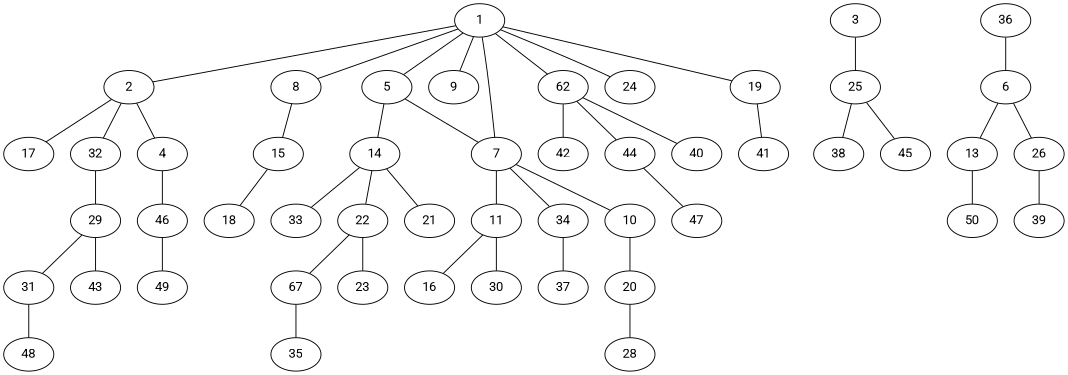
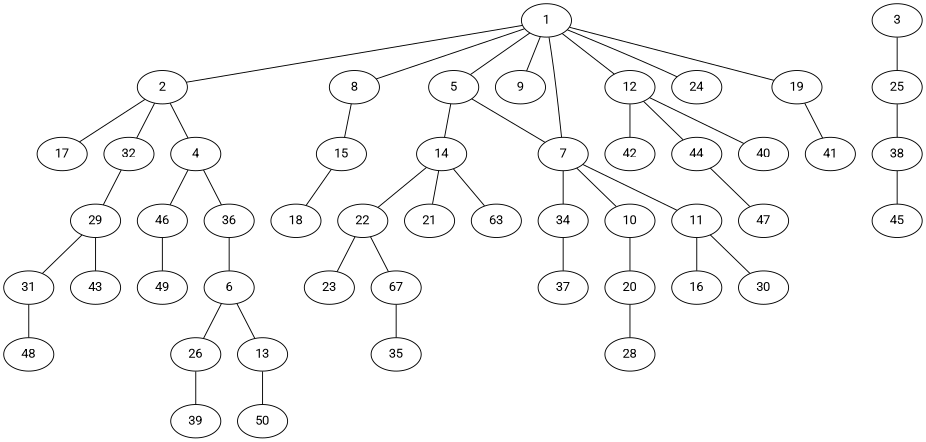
  graph {
    fontname=Roboto
    node [fontname=Roboto]
    edge [fontname=Roboto]
    1
    2
    5
    8
    9
-   12 [label=62]
+   12
    19
    24
    7
    4
    17
    32
    3
    25
    14
    15
    40
    42
    44
    41
    36
    46
    29
    38
    45
    10
    11
    34
    21
-   33
+   33 [label=63]
    22
    18
    47
    6
    13
    26
    49
    31
    43
    50
    39
    20
    16
    30
    37
    28
    23
    n48 [label=67]
    35
    48
    1 -- 2
    1 -- 5
    1 -- 8
    1 -- 9
    1 -- 12
    1 -- 19
    1 -- 24
    1 -- 7
    2 -- 4
    2 -- 17
    2 -- 32
    5 -- 7
    5 -- 14
    8 -- 15
    12 -- 40
    12 -- 42
    12 -- 44
    19 -- 41
    7 -- 10
    7 -- 11
    7 -- 34
+   4 -- 36
    4 -- 46
    32 -- 29
    3 -- 25
    25 -- 38
-   25 -- 45
+   38 -- 45
    14 -- 21
    14 -- 33
    14 -- 22
    15 -- 18
    44 -- 47
    36 -- 6
    46 -- 49
    29 -- 31
    29 -- 43
    10 -- 20
    11 -- 16
    11 -- 30
    34 -- 37
    22 -- 23
    22 -- n48
    6 -- 13
    6 -- 26
    13 -- 50
    26 -- 39
    31 -- 48
    20 -- 28
    n48 -- 35
  }
